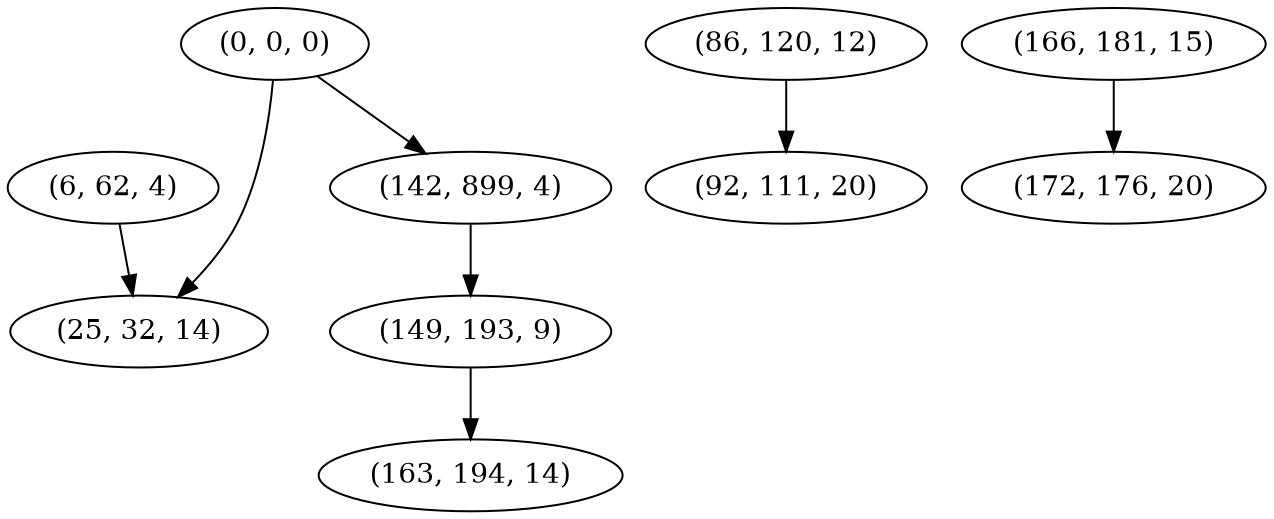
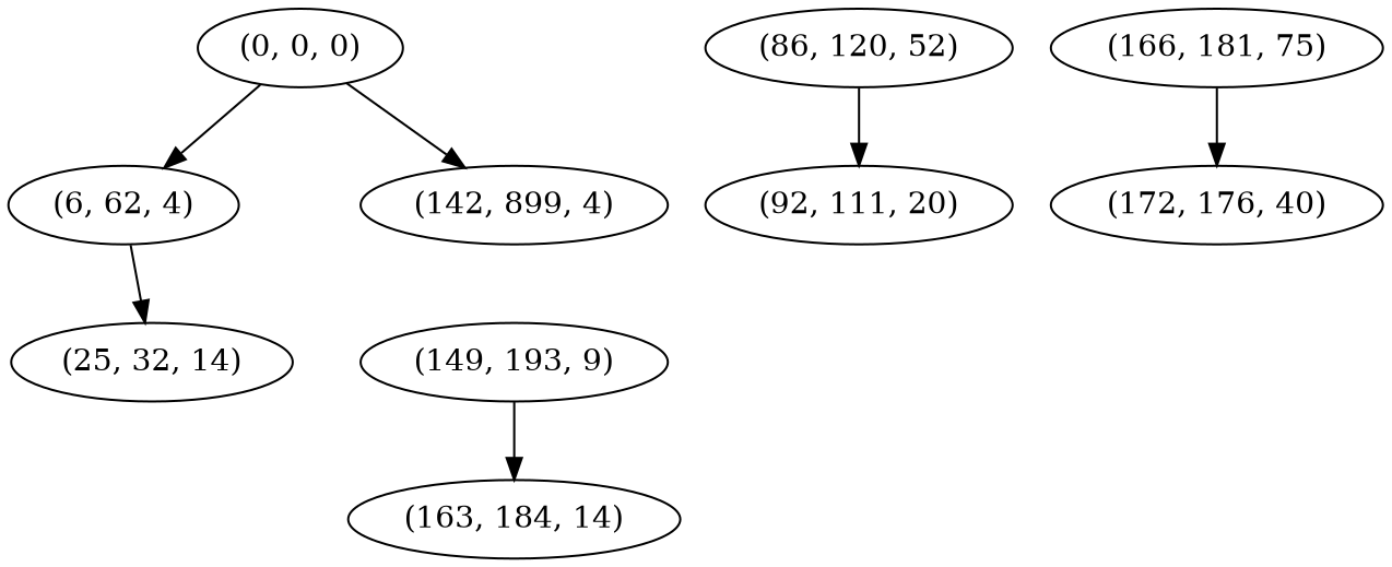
  digraph {
    "(0, 0, 0)"
    "(6, 62, 4)"
    n3 [label="(142, 899, 4)"]
    n4 [label="(25, 32, 14)"]
    "(149, 193, 9)"
    n6 [label="(92, 111, 20)"]
-   "(86, 120, 12)"
-   "(163, 184, 14)" [label="(163, 194, 14)"]
-   "(166, 181, 15)"
-   "(172, 176, 20)"
-   "(0, 0, 0)" -> n4
+   "(86, 120, 12)" [label="(86, 120, 52)"]
+   "(163, 184, 14)"
+   "(166, 181, 15)" [label="(166, 181, 75)"]
+   "(172, 176, 20)" [label="(172, 176, 40)"]
+   "(0, 0, 0)" -> "(6, 62, 4)"
    "(0, 0, 0)" -> n3
    "(6, 62, 4)" -> n4
-   n3 -> "(149, 193, 9)"
    "(149, 193, 9)" -> "(163, 184, 14)"
    "(86, 120, 12)" -> n6
    "(166, 181, 15)" -> "(172, 176, 20)"
  }
